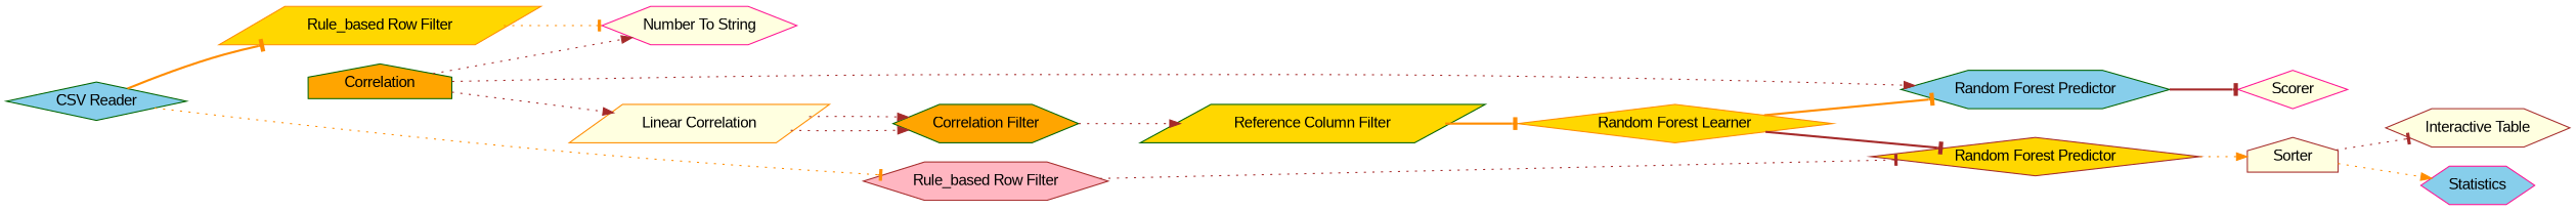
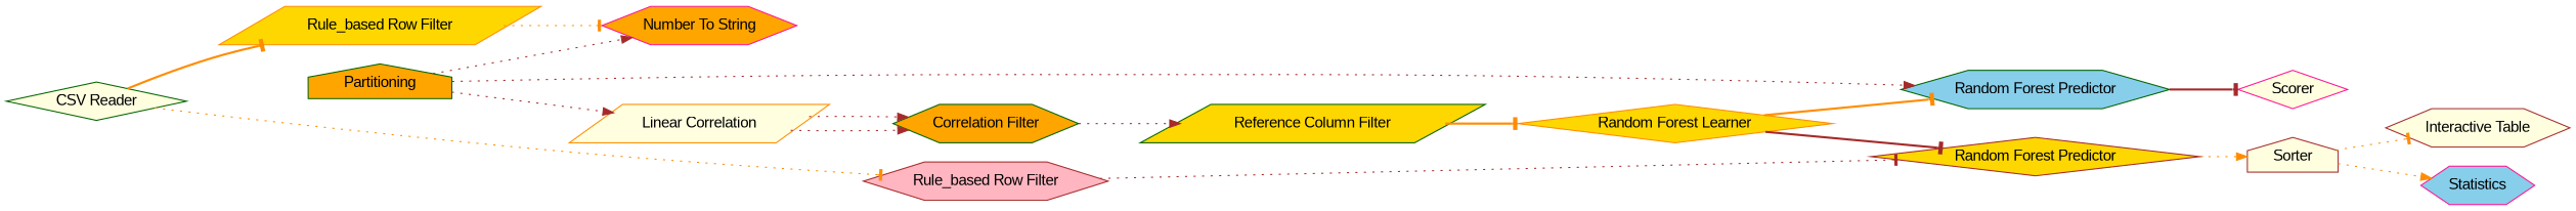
  digraph {
    fontname="Liberation Sans"
    rankdir=LR
    node [color=darkgreen fillcolor=gold fontname="Liberation Sans" shape=hexagon style=filled]
    edge [arrowhead=tee color=brown fontname="Liberation Sans" style=dotted]
    n1 [color=darkorange label="Rule_based Row Filter" shape=parallelogram]
-   n2 [color=deeppink fillcolor=lightyellow label="Number To String"]
-   n3 [fillcolor=orange label=Correlation shape=house]
+   n2 [color=deeppink fillcolor=orange label="Number To String"]
+   n3 [fillcolor=orange label=Partitioning shape=house]
    n4 [fillcolor=skyblue label="Random Forest Predictor"]
    n5 [color=darkorange fillcolor=lightyellow label="Linear Correlation" shape=parallelogram]
    n6 [color=deeppink fillcolor=lightyellow label=Scorer shape=diamond]
    n7 [fillcolor=orange label="Correlation Filter"]
    n8 [color=brown fillcolor=lightpink label="Rule_based Row Filter"]
    n9 [color=brown label="Random Forest Predictor" shape=diamond]
    n10 [color=brown fillcolor=lightyellow label=Sorter shape=house]
    n11 [color=brown fillcolor=lightyellow label="Interactive Table"]
    n12 [color=darkorange label="Random Forest Learner" shape=diamond]
    n13 [color=deeppink fillcolor=skyblue label=Statistics]
    n14 [label="Reference Column Filter" shape=parallelogram]
-   n15 [fillcolor=skyblue label="CSV Reader" shape=diamond]
+   n15 [fillcolor=lightyellow label="CSV Reader" shape=diamond]
    n1 -> n2 [color=darkorange]
    n3 -> n2 [arrowhead=normal]
    n3 -> n4 [arrowhead=normal]
    n3 -> n5 [arrowhead=normal]
    n4 -> n6 [style=bold]
    n5 -> n7 [arrowhead=normal]
    n5 -> n7 [arrowhead=normal]
    n7 -> n14 [arrowhead=normal]
    n8 -> n9
    n9 -> n10 [arrowhead=normal color=darkorange]
-   n10 -> n11
+   n10 -> n11 [color=darkorange]
    n10 -> n13 [arrowhead=normal color=darkorange]
    n12 -> n4 [color=darkorange style=bold]
    n12 -> n9 [style=bold]
    n14 -> n12 [color=darkorange style=bold]
    n15 -> n1 [color=darkorange style=bold]
    n15 -> n8 [color=darkorange]
  }
